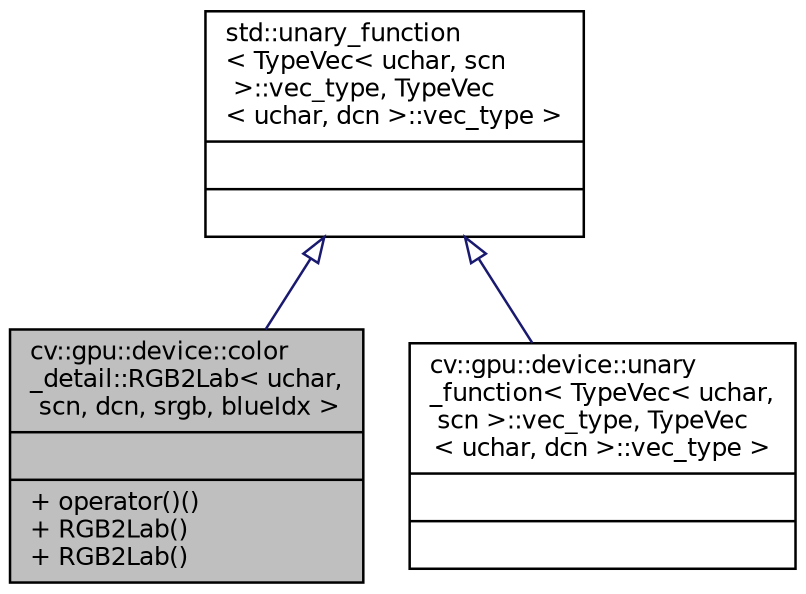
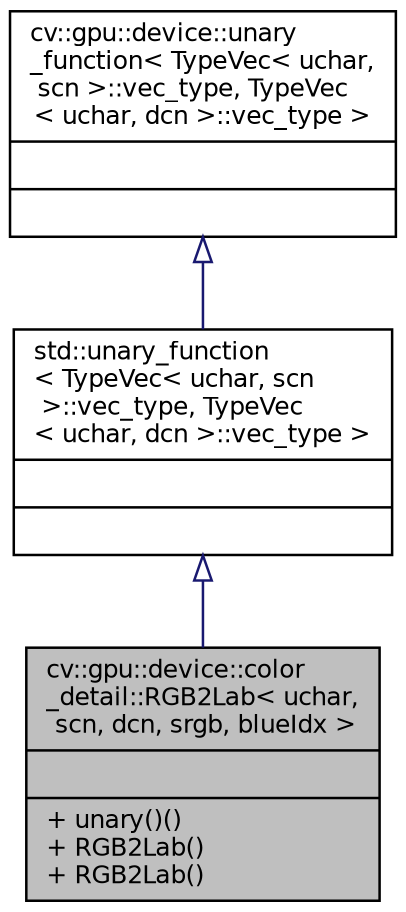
  digraph {
    node [color=black fillcolor=white fontname=Helvetica fontsize=10 shape=record style=filled]
    edge [arrowtail=onormal color=midnightblue dir=back fontname=Helvetica fontsize=10 labelfontname=Helvetica labelfontsize=10 style=solid]
-   n1 [fillcolor=grey75 fontcolor=black height=0.2 label="{cv::gpu::device::color\l_detail::RGB2Lab\< uchar,\l scn, dcn, srgb, blueIdx \>\n||+ operator()()\l+ RGB2Lab()\l+ RGB2Lab()\l}" width=0.4]
+   n1 [fillcolor=grey75 fontcolor=black height=0.2 label="{cv::gpu::device::color\l_detail::RGB2Lab\< uchar,\l scn, dcn, srgb, blueIdx \>\n||+ unary()()\l+ RGB2Lab()\l+ RGB2Lab()\l}" width=0.4]
    n2 [height=0.2 label="{cv::gpu::device::unary\l_function\< TypeVec\< uchar,\l scn \>::vec_type, TypeVec\l\< uchar, dcn \>::vec_type \>\n||}" width=0.4]
    n3 [height=0.2 label="{std::unary_function\l\< TypeVec\< uchar, scn\l \>::vec_type, TypeVec\l\< uchar, dcn \>::vec_type \>\n||}" width=0.4]
    n3 -> n1
-   n3 -> n2
+   n2 -> n3
  }
